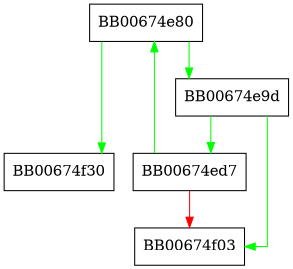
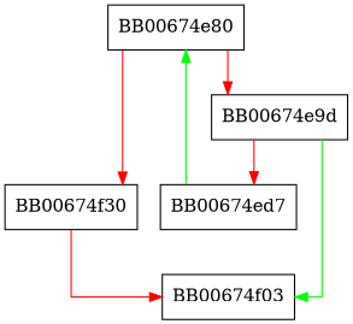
  digraph {
    splines=ortho
    node [shape=box]
    edge [color=green]
    BB00674e80
    BB00674f30
    BB00674e9d
    BB00674ed7
    BB00674f03
-   BB00674e80 -> BB00674f30
-   BB00674e80 -> BB00674e9d
-   BB00674e9d -> BB00674ed7
+   BB00674e80 -> BB00674f30 [color=red]
+   BB00674e80 -> BB00674e9d [color=red]
+   BB00674e9d -> BB00674ed7 [color=red]
    BB00674e9d -> BB00674f03
    BB00674ed7 -> BB00674e80
-   BB00674ed7 -> BB00674f03 [color=red]
+   BB00674f30 -> BB00674f03 [color=red]
  }
